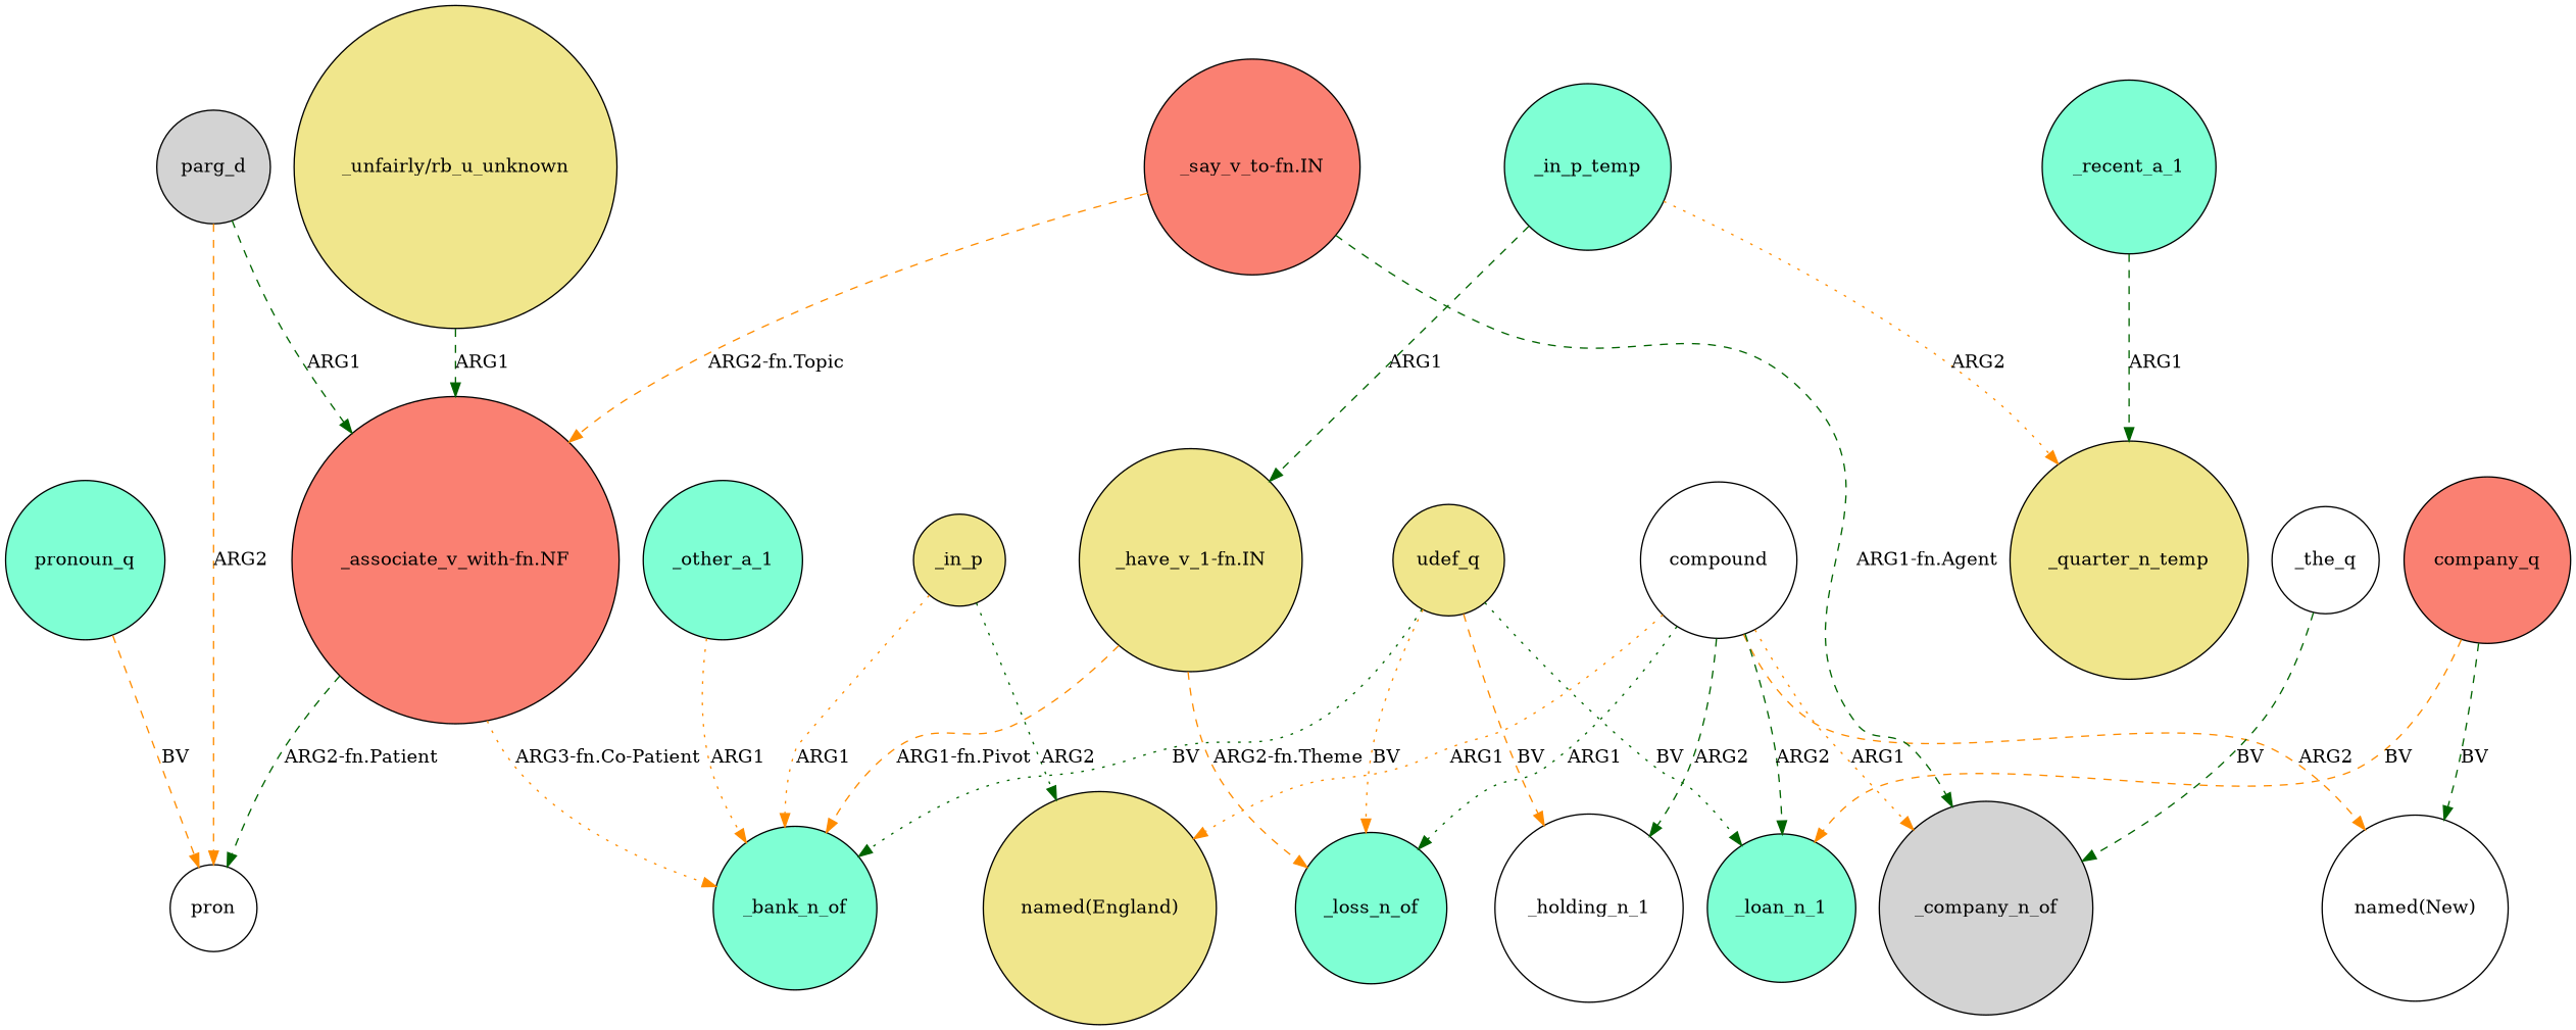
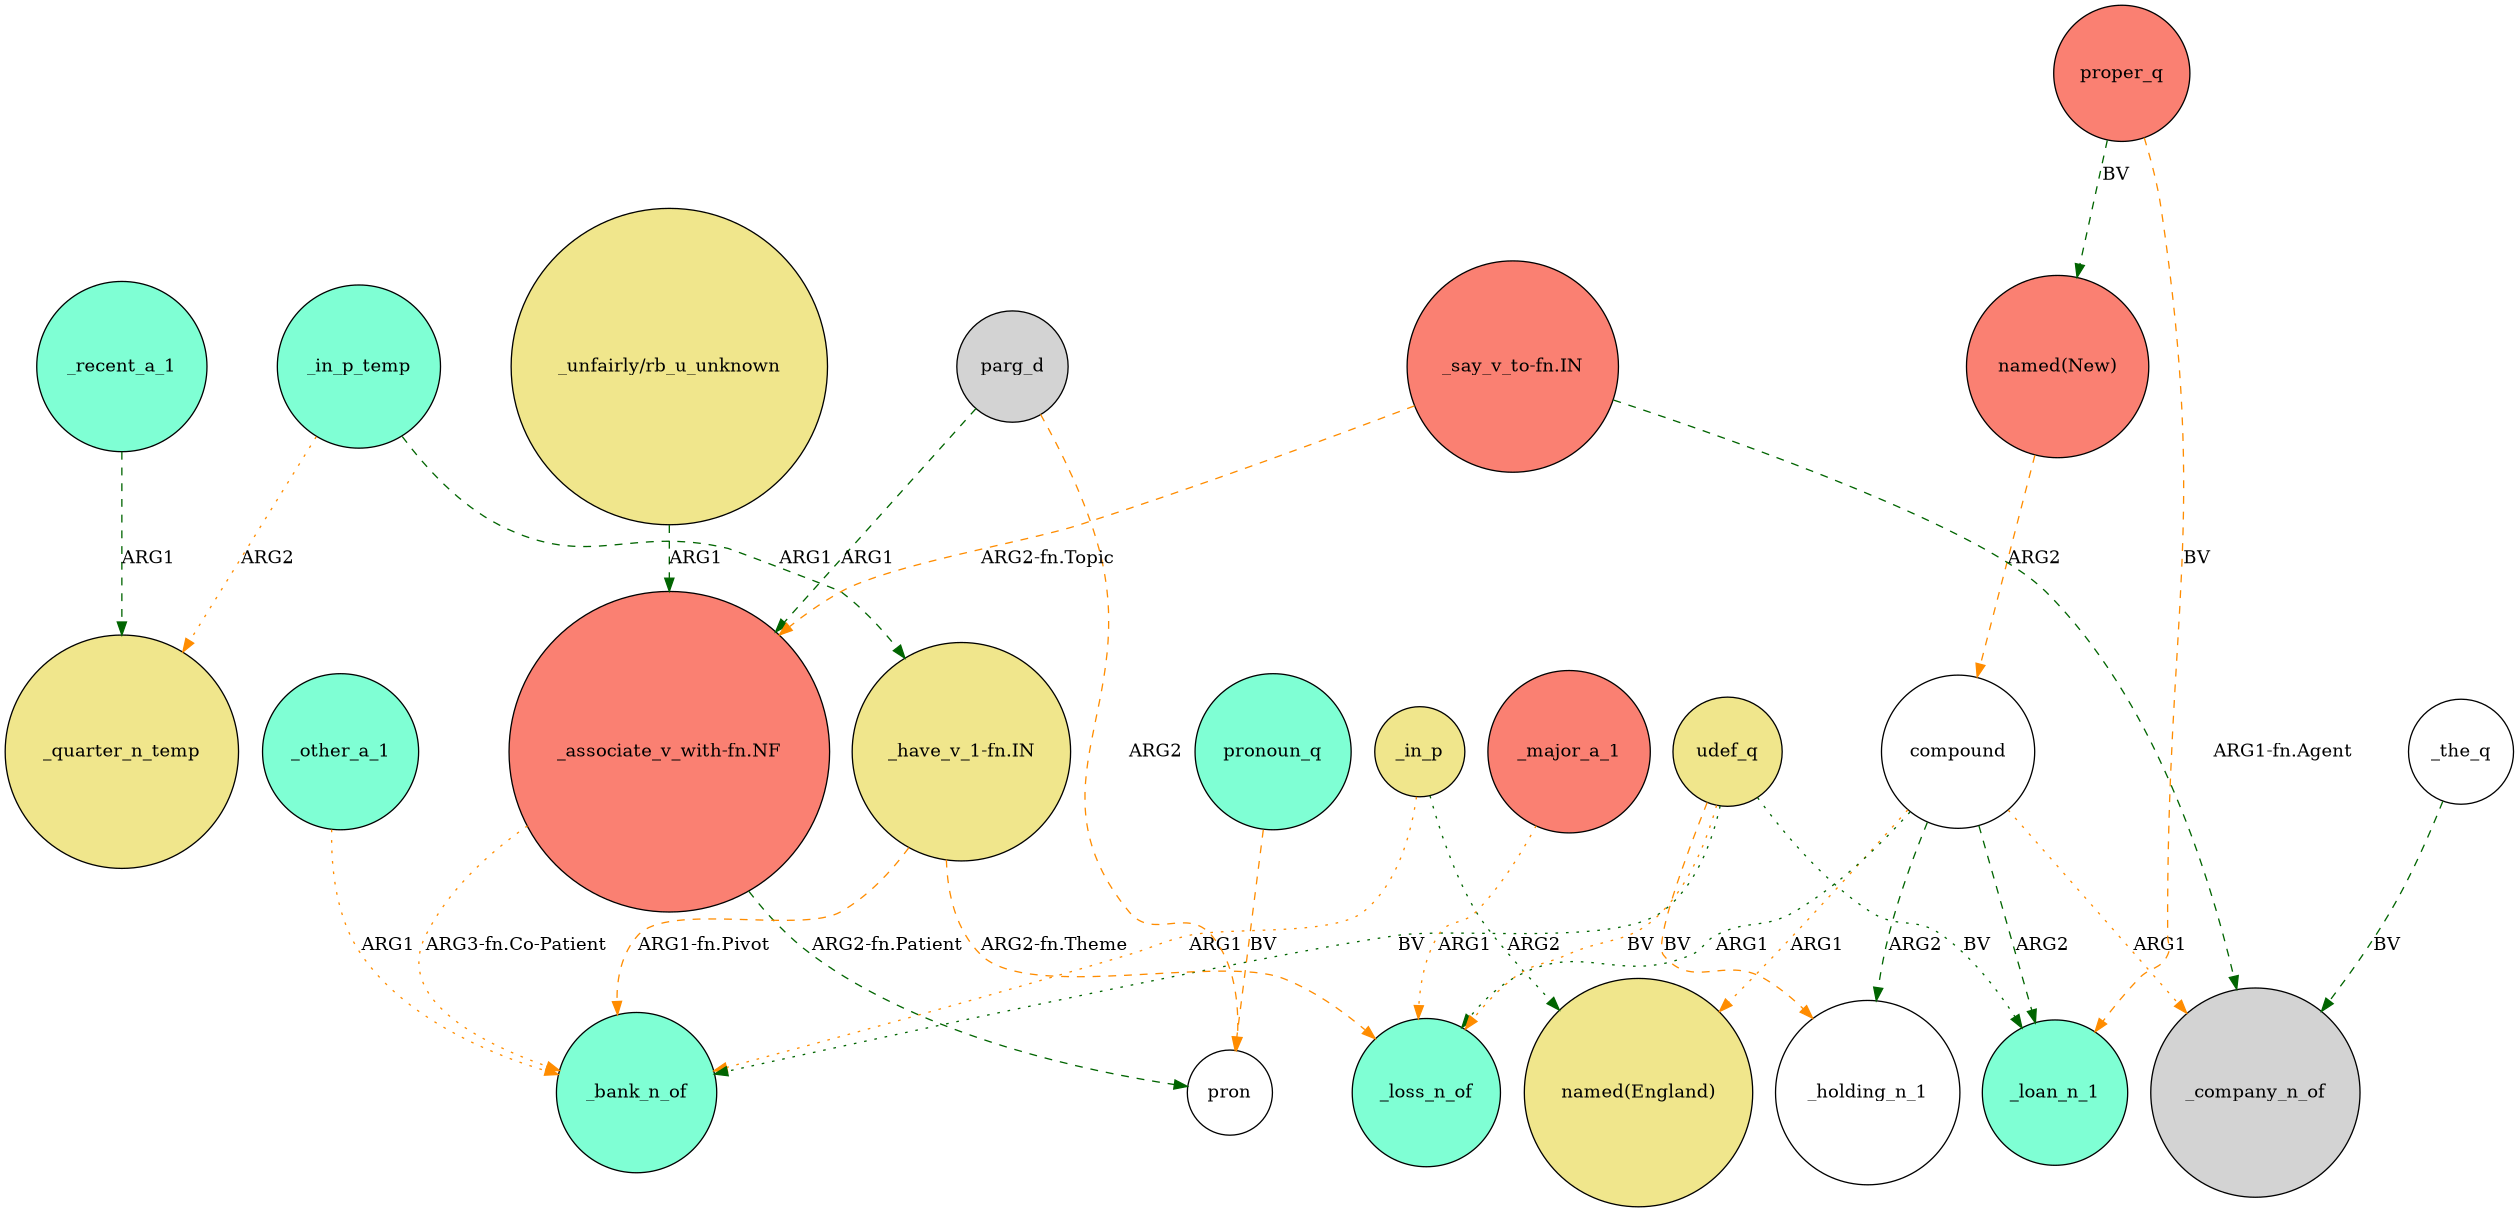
  digraph {
    node [fillcolor=aquamarine shape=circle style=filled]
    edge [color=darkorange style=dashed]
    _recent_a_1
    _quarter_n_temp [fillcolor=khaki]
    "_associate_v_with-fn.NF" [fillcolor=salmon]
    pron [fillcolor=white]
    _bank_n_of
    compound [fillcolor=white]
-   "named(New)" [fillcolor=white]
+   "named(New)" [fillcolor=salmon]
    "named(England)" [fillcolor=khaki]
    _loan_n_1
    _holding_n_1 [fillcolor=white]
    _company_n_of [fillcolor=lightgrey]
    _loss_n_of
    _in_p [fillcolor=khaki]
    parg_d [fillcolor=lightgrey]
-   proper_q [fillcolor=salmon label=company_q]
+   proper_q [fillcolor=salmon]
    udef_q [fillcolor=khaki]
    _the_q [fillcolor=white]
    _in_p_temp
    "_have_v_1-fn.IN" [fillcolor=khaki]
    "_unfairly/rb_u_unknown" [fillcolor=khaki]
    pronoun_q
+   _major_a_1 [fillcolor=salmon]
    "_say_v_to-fn.IN" [fillcolor=salmon]
    _other_a_1
    _recent_a_1 -> _quarter_n_temp [color=darkgreen label=ARG1]
    "_associate_v_with-fn.NF" -> pron [color=darkgreen label="ARG2-fn.Patient"]
    "_associate_v_with-fn.NF" -> _bank_n_of [label="ARG3-fn.Co-Patient" style=dotted]
-   compound -> "named(New)" [label=ARG2]
+   "named(New)" -> compound [label=ARG2]
    compound -> "named(England)" [label=ARG1 style=dotted]
    compound -> _loan_n_1 [color=darkgreen label=ARG2]
    compound -> _holding_n_1 [color=darkgreen label=ARG2]
    compound -> _company_n_of [label=ARG1 style=dotted]
    compound -> _loss_n_of [color=darkgreen label=ARG1 style=dotted]
    _in_p -> _bank_n_of [label=ARG1 style=dotted]
    _in_p -> "named(England)" [color=darkgreen label=ARG2 style=dotted]
    parg_d -> "_associate_v_with-fn.NF" [color=darkgreen label=ARG1]
    parg_d -> pron [label=ARG2]
    proper_q -> "named(New)" [color=darkgreen label=BV]
    proper_q -> _loan_n_1 [label=BV]
    udef_q -> _bank_n_of [color=darkgreen label=BV style=dotted]
    udef_q -> _loan_n_1 [color=darkgreen label=BV style=dotted]
    udef_q -> _holding_n_1 [label=BV]
    udef_q -> _loss_n_of [label=BV style=dotted]
    _the_q -> _company_n_of [color=darkgreen label=BV]
    _in_p_temp -> _quarter_n_temp [label=ARG2 style=dotted]
    _in_p_temp -> "_have_v_1-fn.IN" [color=darkgreen label=ARG1]
    "_have_v_1-fn.IN" -> _bank_n_of [label="ARG1-fn.Pivot"]
    "_have_v_1-fn.IN" -> _loss_n_of [label="ARG2-fn.Theme"]
    "_unfairly/rb_u_unknown" -> "_associate_v_with-fn.NF" [color=darkgreen label=ARG1]
    pronoun_q -> pron [label=BV]
+   _major_a_1 -> _loss_n_of [label=ARG1 style=dotted]
    "_say_v_to-fn.IN" -> "_associate_v_with-fn.NF" [label="ARG2-fn.Topic"]
    "_say_v_to-fn.IN" -> _company_n_of [color=darkgreen label="ARG1-fn.Agent"]
    _other_a_1 -> _bank_n_of [label=ARG1 style=dotted]
  }
